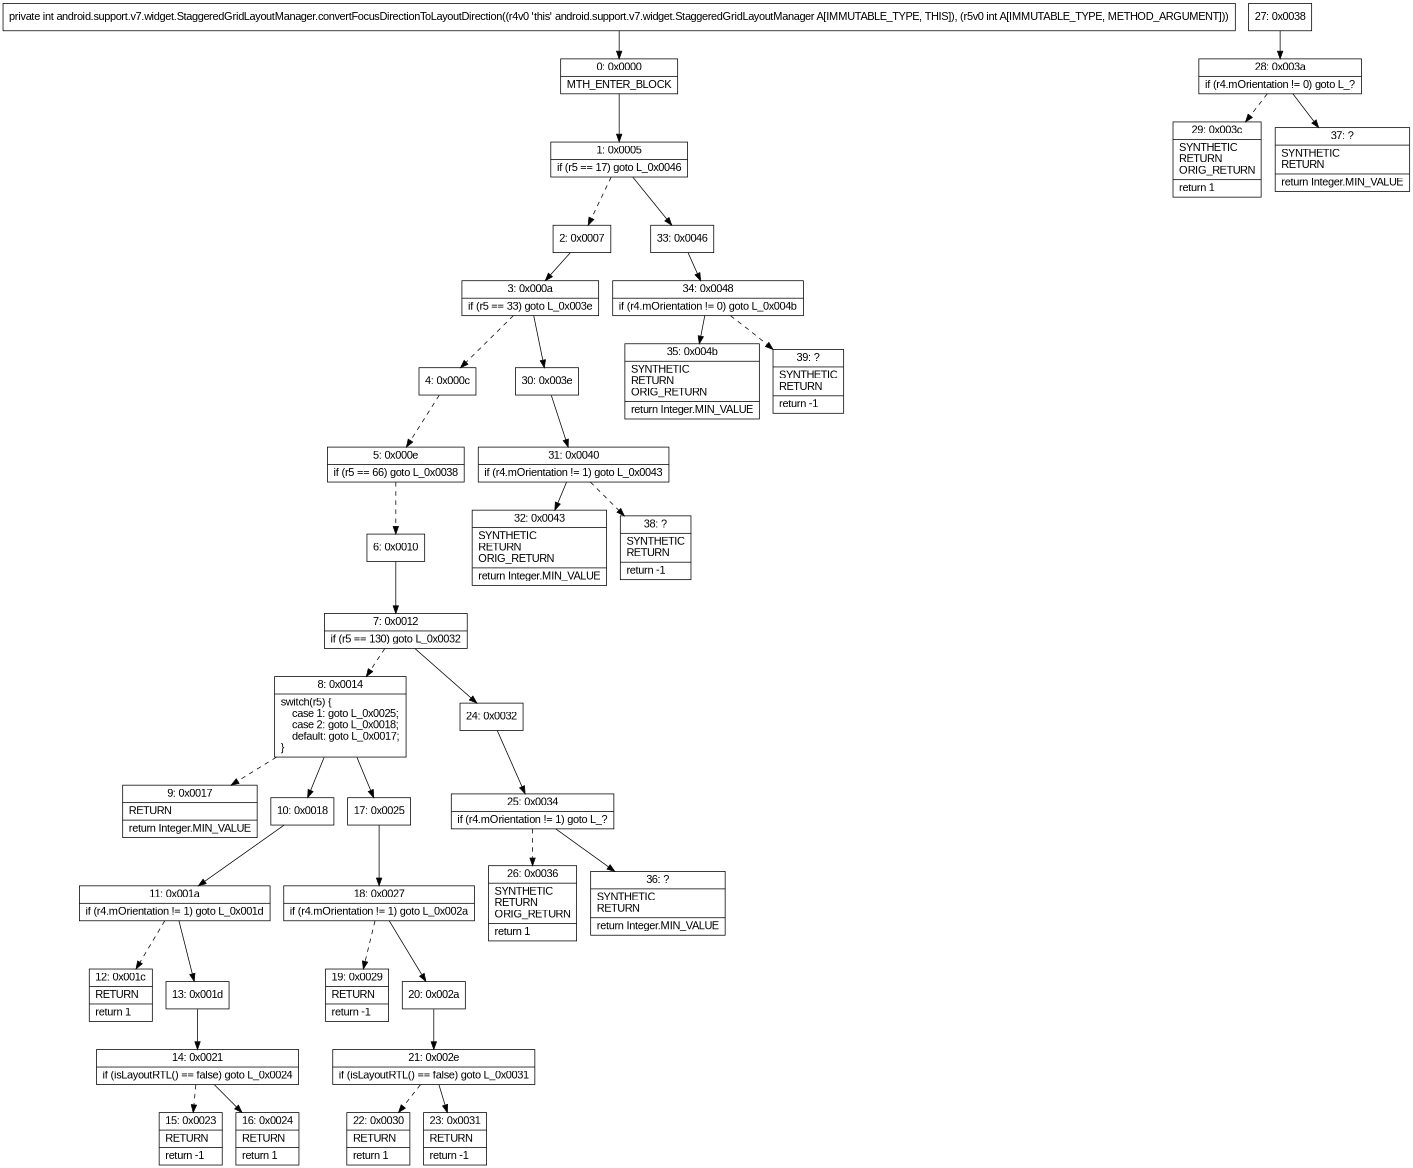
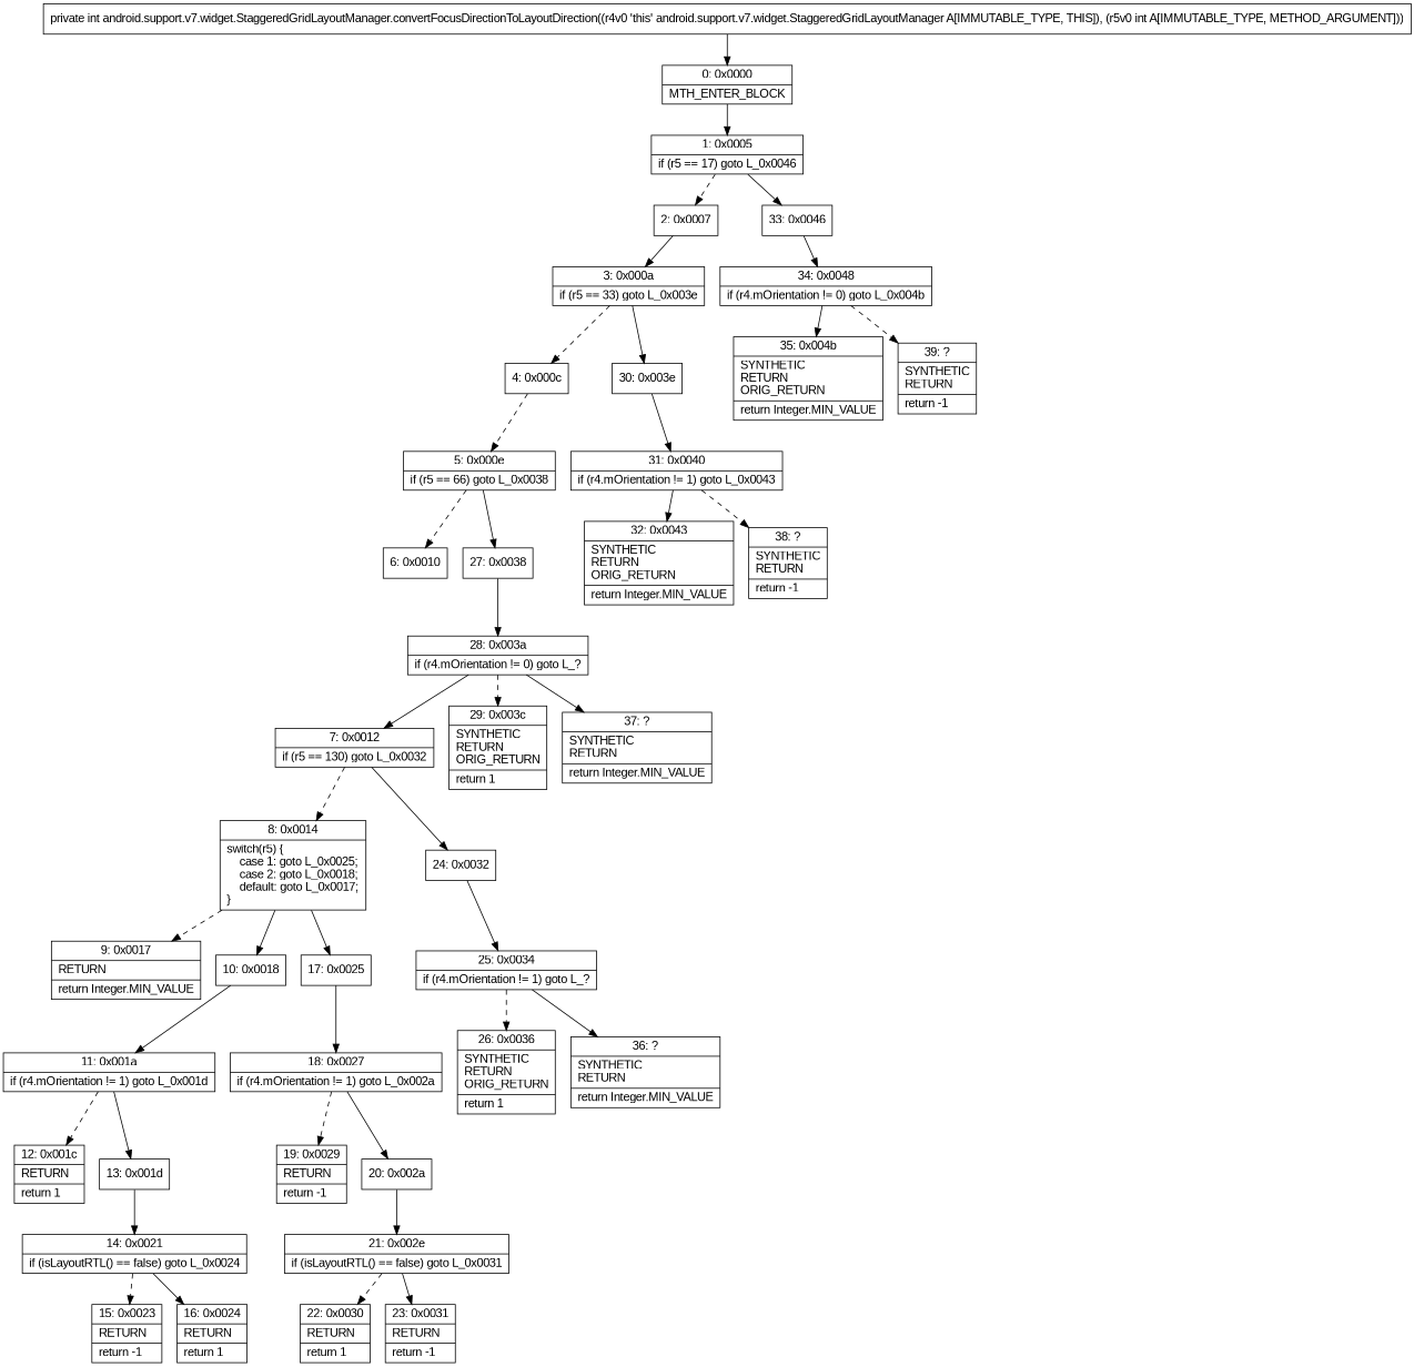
  digraph {
    fontname="Liberation Sans"
    node [fontname="Liberation Sans" shape=record]
    edge [fontname="Liberation Sans"]
    n1 [label="{0\:\ 0x0000|MTH_ENTER_BLOCK\l}"]
    n2 [label="{1\:\ 0x0005|if (r5 == 17) goto L_0x0046\l}"]
    n3 [label="{2\:\ 0x0007}"]
    n4 [label="{33\:\ 0x0046}"]
    n5 [label="{3\:\ 0x000a|if (r5 == 33) goto L_0x003e\l}"]
    n6 [label="{34\:\ 0x0048|if (r4.mOrientation != 0) goto L_0x004b\l}"]
    n7 [label="{4\:\ 0x000c}"]
    n8 [label="{30\:\ 0x003e}"]
    n9 [label="{5\:\ 0x000e|if (r5 == 66) goto L_0x0038\l}"]
    n10 [label="{31\:\ 0x0040|if (r4.mOrientation != 1) goto L_0x0043\l}"]
    n11 [label="{6\:\ 0x0010}"]
    n12 [label="{27\:\ 0x0038}"]
    n13 [label="{7\:\ 0x0012|if (r5 == 130) goto L_0x0032\l}"]
    n14 [label="{28\:\ 0x003a|if (r4.mOrientation != 0) goto L_?\l}"]
    n15 [label="{8\:\ 0x0014|switch(r5) \{\l    case 1: goto L_0x0025;\l    case 2: goto L_0x0018;\l    default: goto L_0x0017;\l\}\l}"]
    n16 [label="{24\:\ 0x0032}"]
    n17 [label="{9\:\ 0x0017|RETURN\l|return Integer.MIN_VALUE\l}"]
    n18 [label="{10\:\ 0x0018}"]
    n19 [label="{17\:\ 0x0025}"]
    n20 [label="{25\:\ 0x0034|if (r4.mOrientation != 1) goto L_?\l}"]
    n21 [label="{11\:\ 0x001a|if (r4.mOrientation != 1) goto L_0x001d\l}"]
    n22 [label="{18\:\ 0x0027|if (r4.mOrientation != 1) goto L_0x002a\l}"]
    n23 [label="{12\:\ 0x001c|RETURN\l|return 1\l}"]
    n24 [label="{13\:\ 0x001d}"]
    n25 [label="{14\:\ 0x0021|if (isLayoutRTL() == false) goto L_0x0024\l}"]
    n26 [label="{15\:\ 0x0023|RETURN\l|return \-1\l}"]
    n27 [label="{16\:\ 0x0024|RETURN\l|return 1\l}"]
    n28 [label="{19\:\ 0x0029|RETURN\l|return \-1\l}"]
    n29 [label="{20\:\ 0x002a}"]
    n30 [label="{21\:\ 0x002e|if (isLayoutRTL() == false) goto L_0x0031\l}"]
    n31 [label="{22\:\ 0x0030|RETURN\l|return 1\l}"]
    n32 [label="{23\:\ 0x0031|RETURN\l|return \-1\l}"]
    n33 [label="{26\:\ 0x0036|SYNTHETIC\lRETURN\lORIG_RETURN\l|return 1\l}"]
    n34 [label="{36\:\ ?|SYNTHETIC\lRETURN\l|return Integer.MIN_VALUE\l}"]
    n35 [label="{29\:\ 0x003c|SYNTHETIC\lRETURN\lORIG_RETURN\l|return 1\l}"]
    n36 [label="{37\:\ ?|SYNTHETIC\lRETURN\l|return Integer.MIN_VALUE\l}"]
    n37 [label="{32\:\ 0x0043|SYNTHETIC\lRETURN\lORIG_RETURN\l|return Integer.MIN_VALUE\l}"]
    n38 [label="{38\:\ ?|SYNTHETIC\lRETURN\l|return \-1\l}"]
    n39 [label="{35\:\ 0x004b|SYNTHETIC\lRETURN\lORIG_RETURN\l|return Integer.MIN_VALUE\l}"]
    n40 [label="{39\:\ ?|SYNTHETIC\lRETURN\l|return \-1\l}"]
    n41 [label="{private int android.support.v7.widget.StaggeredGridLayoutManager.convertFocusDirectionToLayoutDirection((r4v0 'this' android.support.v7.widget.StaggeredGridLayoutManager A[IMMUTABLE_TYPE, THIS]), (r5v0 int A[IMMUTABLE_TYPE, METHOD_ARGUMENT])) }"]
    n1 -> n2
    n2 -> n3 [style=dashed]
    n2 -> n4
    n3 -> n5
    n4 -> n6
    n5 -> n7 [style=dashed]
    n5 -> n8
    n6 -> n39
    n6 -> n40 [style=dashed]
    n7 -> n9 [style=dashed]
    n8 -> n10
    n9 -> n11 [style=dashed]
+   n9 -> n12
    n10 -> n37
    n10 -> n38 [style=dashed]
-   n11 -> n13
+   n14 -> n13
    n12 -> n14
    n13 -> n15 [style=dashed]
    n13 -> n16
    n14 -> n35 [style=dashed]
    n14 -> n36
    n15 -> n17 [style=dashed]
    n15 -> n18
    n15 -> n19
    n16 -> n20
    n18 -> n21
    n19 -> n22
    n20 -> n33 [style=dashed]
    n20 -> n34
    n21 -> n23 [style=dashed]
    n21 -> n24
    n22 -> n28 [style=dashed]
    n22 -> n29
    n24 -> n25
    n25 -> n26 [style=dashed]
    n25 -> n27
    n29 -> n30
    n30 -> n31 [style=dashed]
    n30 -> n32
    n41 -> n1
  }
